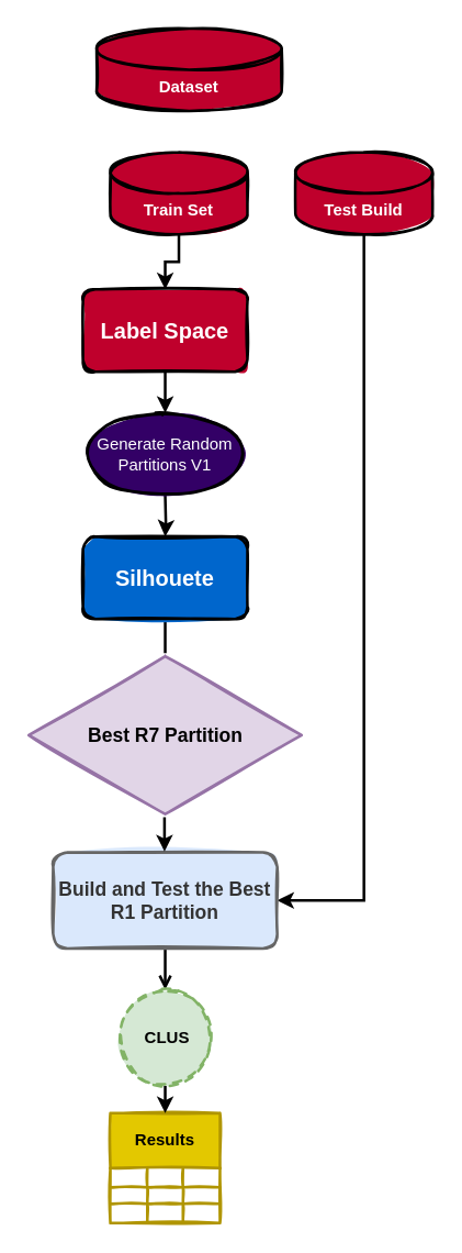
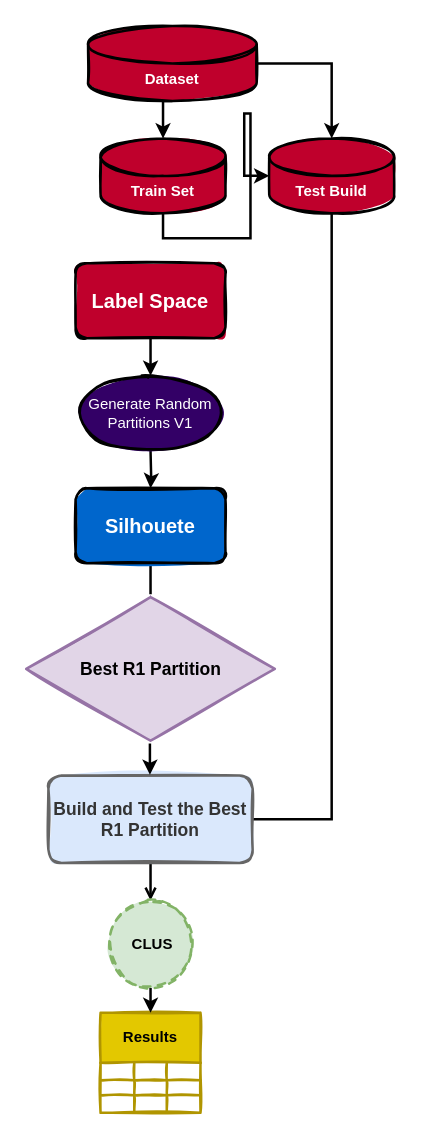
  <mxCell id="0" />
  <mxCell id="1" parent="0" />
+ <mxCell id="2" style="edgeStyle=orthogonalEdgeStyle;rounded=0;orthogonalLoop=1;jettySize=auto;html=1;exitX=0.5;exitY=1;exitDx=0;exitDy=0;exitPerimeter=0;entryX=0.5;entryY=0;entryDx=0;entryDy=0;entryPerimeter=0;strokeWidth=2;" parent="1" source="4" target="6" edge="1"><mxGeometry relative="1" as="geometry" /></mxCell>
+ <mxCell id="3" style="edgeStyle=orthogonalEdgeStyle;rounded=0;orthogonalLoop=1;jettySize=auto;html=1;exitX=1;exitY=0.5;exitDx=0;exitDy=0;exitPerimeter=0;entryX=0.5;entryY=0;entryDx=0;entryDy=0;entryPerimeter=0;strokeWidth=2;" parent="1" source="4" target="21" edge="1"><mxGeometry relative="1" as="geometry" /></mxCell>
  <mxCell id="4" value="Dataset" style="shape=cylinder3;whiteSpace=wrap;html=1;boundedLbl=1;backgroundOutline=1;size=15;fillColor=#BF002C;strokeColor=#000000;strokeWidth=2;sketch=1;fillWeight=2;hachureGap=8;fillStyle=solid;fontStyle=1;fontColor=#FFFFFF;" parent="1" vertex="1"><mxGeometry x="70" y="20" width="135" height="60" as="geometry" /></mxCell>
- <mxCell id="5" style="edgeStyle=orthogonalEdgeStyle;rounded=0;orthogonalLoop=1;jettySize=auto;html=1;exitX=0.5;exitY=1;exitDx=0;exitDy=0;exitPerimeter=0;fontColor=#FFFFFF;strokeWidth=2;" parent="1" source="6" target="23" edge="1"><mxGeometry relative="1" as="geometry" /></mxCell>
+ <mxCell id="5" style="edgeStyle=orthogonalEdgeStyle;rounded=0;orthogonalLoop=1;jettySize=auto;html=1;exitX=0.5;exitY=1;exitDx=0;exitDy=0;exitPerimeter=0;fontColor=#FFFFFF;strokeWidth=2;" parent="1" source="6" target="21" edge="1"><mxGeometry relative="1" as="geometry" /></mxCell>
  <mxCell id="6" value="Train Set" style="shape=cylinder3;whiteSpace=wrap;html=1;boundedLbl=1;backgroundOutline=1;size=15;strokeColor=#000000;fillColor=#BF002C;strokeWidth=2;sketch=1;fillWeight=2;hachureGap=8;fillStyle=solid;fontStyle=1;fontColor=#FFFFFF;" parent="1" vertex="1"><mxGeometry x="80" y="110" width="100" height="60" as="geometry" /></mxCell>
  <mxCell id="7" value="Results" style="shape=table;html=1;whiteSpace=wrap;container=1;collapsible=0;childLayout=tableLayout;fontStyle=1;align=center;fontColor=#000000;fillColor=#e3c800;strokeColor=#B09500;strokeWidth=2;sketch=1;fillWeight=2;hachureGap=8;fillStyle=solid;" parent="1" vertex="1"><mxGeometry x="80" y="810" width="80" height="80" as="geometry" /></mxCell>
  <mxCell id="8" value="" style="shape=partialRectangle;html=1;whiteSpace=wrap;collapsible=0;dropTarget=0;pointerEvents=0;fillColor=none;top=0;left=0;bottom=0;right=0;points=[[0,0.5],[1,0.5]];portConstraint=eastwest;" parent="7" vertex="1"><mxGeometry y="40" width="80" height="14" as="geometry" /></mxCell>
  <mxCell id="9" value="" style="shape=partialRectangle;html=1;whiteSpace=wrap;connectable=0;fillColor=none;top=0;left=0;bottom=0;right=0;overflow=hidden;" parent="8" vertex="1"><mxGeometry width="27" height="14" as="geometry" /></mxCell>
  <mxCell id="10" value="" style="shape=partialRectangle;html=1;whiteSpace=wrap;connectable=0;fillColor=none;top=0;left=0;bottom=0;right=0;overflow=hidden;" parent="8" vertex="1"><mxGeometry x="27" width="26" height="14" as="geometry" /></mxCell>
  <mxCell id="11" value="" style="shape=partialRectangle;html=1;whiteSpace=wrap;connectable=0;fillColor=none;top=0;left=0;bottom=0;right=0;overflow=hidden;" parent="8" vertex="1"><mxGeometry x="53" width="27" height="14" as="geometry" /></mxCell>
  <mxCell id="12" value="" style="shape=partialRectangle;html=1;whiteSpace=wrap;collapsible=0;dropTarget=0;pointerEvents=0;fillColor=none;top=0;left=0;bottom=0;right=0;points=[[0,0.5],[1,0.5]];portConstraint=eastwest;" parent="7" vertex="1"><mxGeometry y="54" width="80" height="12" as="geometry" /></mxCell>
  <mxCell id="13" value="" style="shape=partialRectangle;html=1;whiteSpace=wrap;connectable=0;fillColor=none;top=0;left=0;bottom=0;right=0;overflow=hidden;" parent="12" vertex="1"><mxGeometry width="27" height="12" as="geometry" /></mxCell>
  <mxCell id="14" value="" style="shape=partialRectangle;html=1;whiteSpace=wrap;connectable=0;fillColor=none;top=0;left=0;bottom=0;right=0;overflow=hidden;" parent="12" vertex="1"><mxGeometry x="27" width="26" height="12" as="geometry" /></mxCell>
  <mxCell id="15" value="" style="shape=partialRectangle;html=1;whiteSpace=wrap;connectable=0;fillColor=none;top=0;left=0;bottom=0;right=0;overflow=hidden;" parent="12" vertex="1"><mxGeometry x="53" width="27" height="12" as="geometry" /></mxCell>
  <mxCell id="16" value="" style="shape=partialRectangle;html=1;whiteSpace=wrap;collapsible=0;dropTarget=0;pointerEvents=0;fillColor=none;top=0;left=0;bottom=0;right=0;points=[[0,0.5],[1,0.5]];portConstraint=eastwest;" parent="7" vertex="1"><mxGeometry y="66" width="80" height="14" as="geometry" /></mxCell>
  <mxCell id="17" value="" style="shape=partialRectangle;html=1;whiteSpace=wrap;connectable=0;fillColor=none;top=0;left=0;bottom=0;right=0;overflow=hidden;" parent="16" vertex="1"><mxGeometry width="27" height="14" as="geometry" /></mxCell>
  <mxCell id="18" value="" style="shape=partialRectangle;html=1;whiteSpace=wrap;connectable=0;fillColor=none;top=0;left=0;bottom=0;right=0;overflow=hidden;" parent="16" vertex="1"><mxGeometry x="27" width="26" height="14" as="geometry" /></mxCell>
  <mxCell id="19" value="" style="shape=partialRectangle;html=1;whiteSpace=wrap;connectable=0;fillColor=none;top=0;left=0;bottom=0;right=0;overflow=hidden;" parent="16" vertex="1"><mxGeometry x="53" width="27" height="14" as="geometry" /></mxCell>
- <mxCell id="20" style="edgeStyle=orthogonalEdgeStyle;rounded=0;orthogonalLoop=1;jettySize=auto;html=1;exitX=0.5;exitY=1;exitDx=0;exitDy=0;exitPerimeter=0;entryX=1;entryY=0.5;entryDx=0;entryDy=0;fontSize=16;fontColor=#000000;strokeWidth=2;" parent="1" source="21" target="26" edge="1"><mxGeometry relative="1" as="geometry" /></mxCell>
+ <mxCell id="20" style="edgeStyle=orthogonalEdgeStyle;rounded=0;orthogonalLoop=1;jettySize=auto;html=1;exitX=0.5;exitY=1;exitDx=0;exitDy=0;exitPerimeter=0;entryX=1;entryY=0.5;entryDx=0;entryDy=0;fontSize=16;fontColor=#000000;strokeWidth=2;endArrow=none;" parent="1" source="21" target="26" edge="1"><mxGeometry relative="1" as="geometry" /></mxCell>
  <mxCell id="21" value="Test Build" style="shape=cylinder3;whiteSpace=wrap;html=1;boundedLbl=1;backgroundOutline=1;size=15;strokeColor=#000000;fillColor=#BF002C;strokeWidth=2;sketch=1;fillWeight=2;hachureGap=8;fillStyle=solid;fontStyle=1;fontColor=#FFFFFF;" parent="1" vertex="1"><mxGeometry x="215" y="110" width="100" height="60" as="geometry" /></mxCell>
  <mxCell id="22" style="edgeStyle=orthogonalEdgeStyle;rounded=0;orthogonalLoop=1;jettySize=auto;html=1;exitX=0.5;exitY=1;exitDx=0;exitDy=0;entryX=0.5;entryY=0;entryDx=0;entryDy=0;fontColor=#FFFFFF;strokeWidth=2;fontSize=16;" parent="1" source="23" edge="1"><mxGeometry relative="1" as="geometry"><mxPoint x="120" y="300" as="targetPoint" /></mxGeometry></mxCell>
  <mxCell id="23" value="Label Space" style="rounded=1;whiteSpace=wrap;html=1;strokeWidth=2;fillWeight=4;hachureGap=8;hachureAngle=45;sketch=1;fillStyle=solid;fontStyle=1;fontSize=16;fontColor=#ffffff;fillColor=#bf002c;" parent="1" vertex="1"><mxGeometry x="60" y="210" width="120" height="60" as="geometry" /></mxCell>
- <mxCell id="24" value="Best R7 Partition" style="html=1;whiteSpace=wrap;aspect=fixed;shape=isoRectangle;fontSize=14;rounded=1;fontStyle=1;strokeWidth=2;sketch=1;fillWeight=4;hachureGap=8;hachureAngle=45;fillStyle=solid;fillColor=#e1d5e7;strokeColor=#9673a6;" parent="1" vertex="1"><mxGeometry x="20.5" y="475" width="199" height="119.4" as="geometry" /></mxCell>
+ <mxCell id="24" value="Best R1 Partition" style="html=1;whiteSpace=wrap;aspect=fixed;shape=isoRectangle;fontSize=14;rounded=1;fontStyle=1;strokeWidth=2;sketch=1;fillWeight=4;hachureGap=8;hachureAngle=45;fillStyle=solid;fillColor=#e1d5e7;strokeColor=#9673a6;" parent="1" vertex="1"><mxGeometry x="20.5" y="475" width="199" height="119.4" as="geometry" /></mxCell>
  <mxCell id="25" style="edgeStyle=orthogonalEdgeStyle;rounded=0;orthogonalLoop=1;jettySize=auto;html=1;exitX=0.5;exitY=1;exitDx=0;exitDy=0;entryX=0.5;entryY=0;entryDx=0;entryDy=0;strokeWidth=2;endArrow=open;" parent="1" source="26" target="32" edge="1"><mxGeometry relative="1" as="geometry" /></mxCell>
  <mxCell id="26" value="Build and Test the Best R1 Partition" style="rounded=1;whiteSpace=wrap;html=1;strokeWidth=2;fillWeight=4;hachureGap=8;hachureAngle=45;sketch=1;fillStyle=solid;fontStyle=1;fontSize=14;fillColor=#dae8fc;fontColor=#333333;strokeColor=#666666;" parent="1" vertex="1"><mxGeometry x="38.25" y="620" width="163.5" height="70" as="geometry" /></mxCell>
  <mxCell id="27" style="edgeStyle=orthogonalEdgeStyle;rounded=0;orthogonalLoop=1;jettySize=auto;html=1;exitX=0.5;exitY=1;exitDx=0;exitDy=0;fontColor=#000000;strokeWidth=2;fontSize=16;" parent="1" target="29" edge="1"><mxGeometry relative="1" as="geometry"><mxPoint x="120" y="360" as="sourcePoint" /></mxGeometry></mxCell>
  <mxCell id="28" style="edgeStyle=orthogonalEdgeStyle;rounded=0;orthogonalLoop=1;jettySize=auto;html=1;exitX=0.5;exitY=1;exitDx=0;exitDy=0;fontSize=16;fontColor=#000000;strokeWidth=2;endArrow=none;" parent="1" source="29" target="24" edge="1"><mxGeometry relative="1" as="geometry" /></mxCell>
  <mxCell id="29" value="Silhouete" style="rounded=1;whiteSpace=wrap;html=1;strokeWidth=2;fillWeight=4;hachureGap=8;hachureAngle=45;sketch=1;fillStyle=solid;fontStyle=1;fontSize=16;fontColor=#ffffff;fillColor=#0066CC;" parent="1" vertex="1"><mxGeometry x="60" y="390" width="120" height="60" as="geometry" /></mxCell>
  <mxCell id="30" style="edgeStyle=orthogonalEdgeStyle;rounded=0;orthogonalLoop=1;jettySize=auto;html=1;exitX=0.5;exitY=1;exitDx=0;exitDy=0;fontSize=16;fontColor=#000000;strokeWidth=2;" parent="1" edge="1"><mxGeometry relative="1" as="geometry"><mxPoint x="119.5" y="594.4" as="sourcePoint" /><mxPoint x="119.5" y="619.4" as="targetPoint" /></mxGeometry></mxCell>
  <mxCell id="31" style="edgeStyle=orthogonalEdgeStyle;rounded=0;orthogonalLoop=1;jettySize=auto;html=1;exitX=0.5;exitY=1;exitDx=0;exitDy=0;entryX=0.5;entryY=0;entryDx=0;entryDy=0;fontSize=14;fontColor=#000000;strokeWidth=2;" parent="1" source="32" edge="1"><mxGeometry relative="1" as="geometry"><mxPoint x="120" y="810" as="targetPoint" /></mxGeometry></mxCell>
  <mxCell id="32" value="&amp;nbsp;CLUS" style="ellipse;whiteSpace=wrap;html=1;aspect=fixed;strokeWidth=2;sketch=1;fillWeight=4;hachureGap=8;fillStyle=solid;strokeColor=#82b366;rounded=1;fontStyle=1;hachureAngle=45;fillColor=#d5e8d4;dashed=1;" parent="1" vertex="1"><mxGeometry x="85" y="720" width="70" height="70" as="geometry" /></mxCell>
  <mxCell id="33" value="Generate Random Partitions V1" style="ellipse;whiteSpace=wrap;html=1;strokeWidth=2;fillWeight=2;hachureGap=8;fillStyle=solid;sketch=1;fontColor=#FFFFFF;fillColor=#330066;" parent="1" vertex="1"><mxGeometry x="60" y="300" width="120" height="60" as="geometry" /></mxCell>
